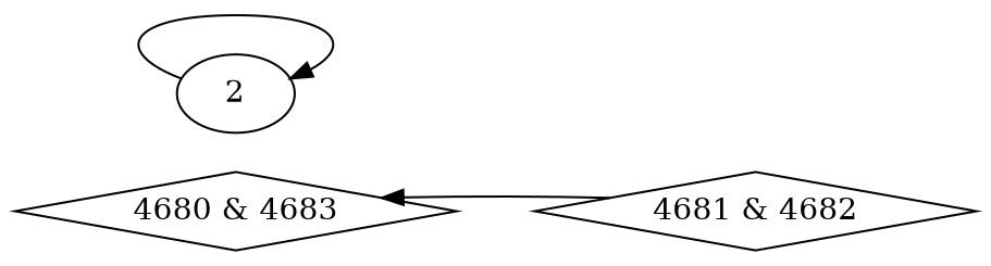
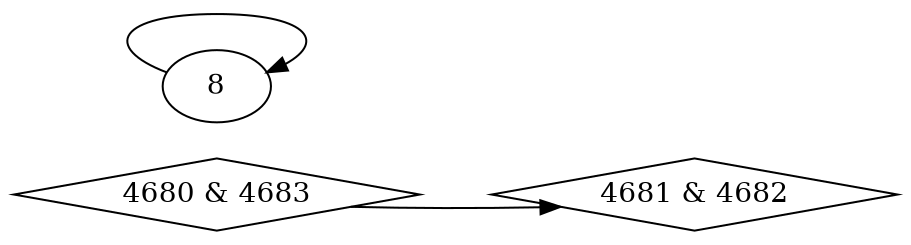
  digraph {
    rankdir=LR
    node [shape=diamond]
    n1 [label="4680 & 4683"]
    n2 [label="4681 & 4682"]
-   2 [shape=""]
-   n2 -> n1
+   2 [label=8 shape=""]
+   n1 -> n2
    2 -> 2
  }
